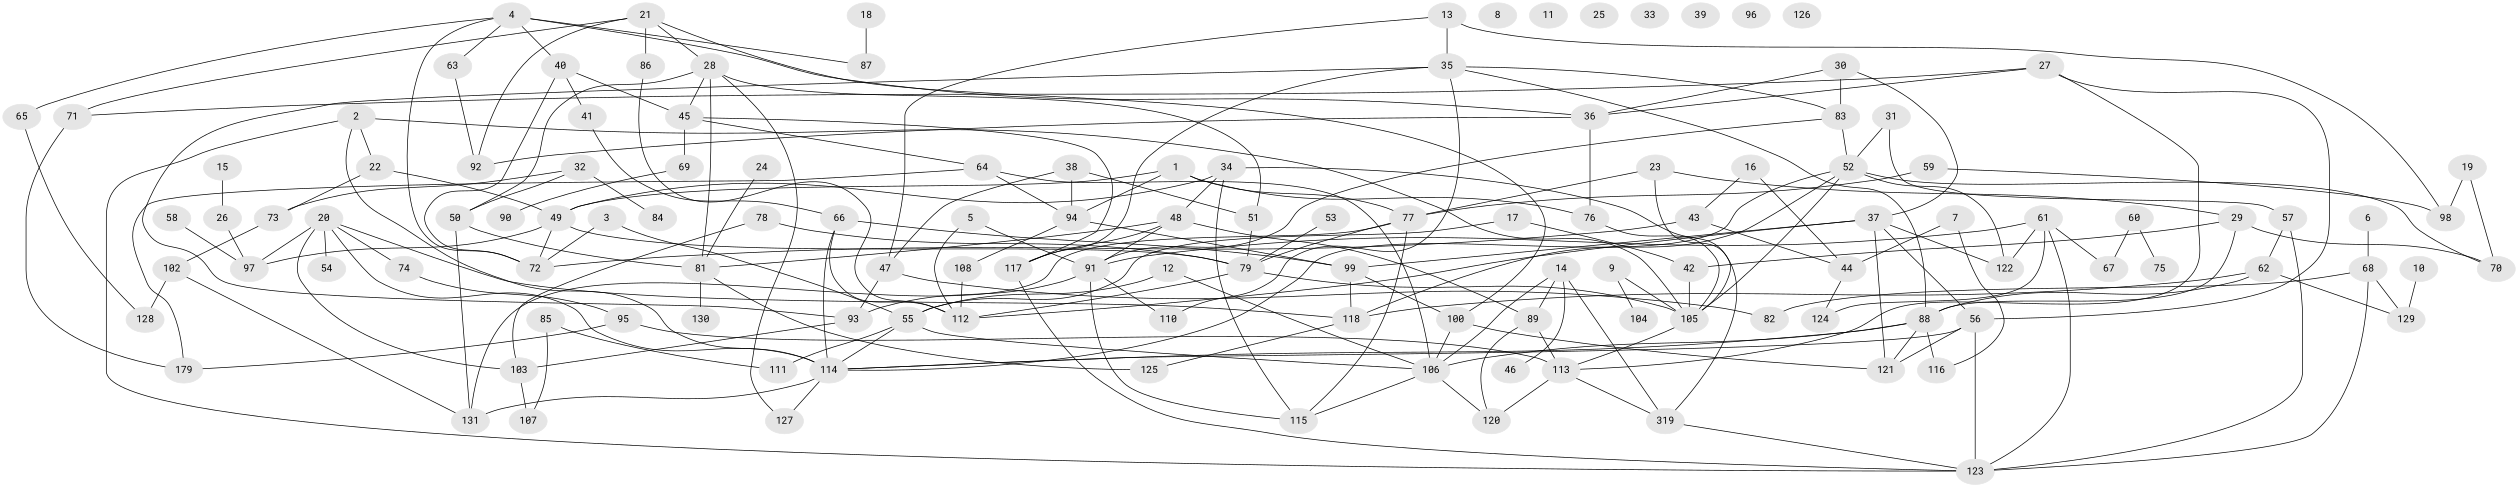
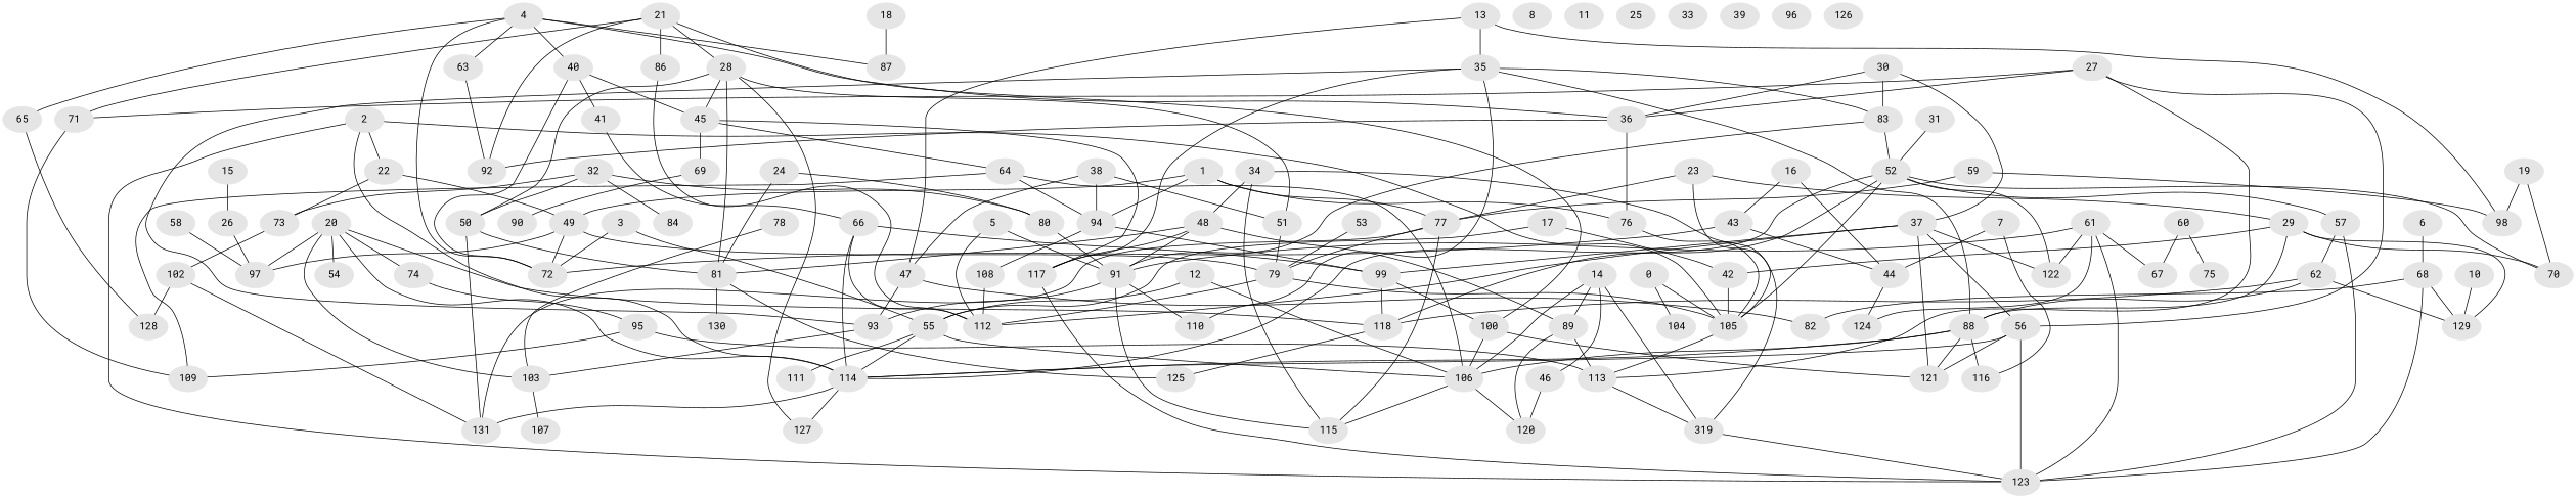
  graph {
    fontname="Roboto Mono"
    node [color=gray90 fontname="Roboto Mono" style=filled]
    edge [fontname="Roboto Mono"]
    1
    49
    76
    77
    94
    72
    97
    79
    105
    115
    131
    99
    108
    2
    22
    114
    123
    73
    113
    127
    3
    55
    106
    111
    4
    36
    40
    63
    65
    87
    92
    45
    41
    128
    5
    91
    112
    93
    110
    6
    68
    129
    82
    7
    44
    116
    124
    8
-   9
+   9 [label=0]
    104
    10
    11
    12
    120
    13
    35
    47
    98
    88
    83
    117
    14
    46
    89
    n65 [label=319]
    15
    26
    16
    43
    17
    42
    18
    19
    70
    20
    54
    74
    103
    118
    95
    107
    125
    21
    28
    71
    86
    100
    81
    50
    51
-   109 [label=179]
+   109
    121
    102
    23
    29
    24
+   80
    130
    25
    27
    56
    64
    69
    30
    37
    122
    52
    31
    57
    32
    84
    33
    34
    48
    38
    39
    66
    90
    62
    53
    58
    59
    60
    67
    75
    61
    78
-   85
    96
    126
    1 -- 49
    1 -- 76
    1 -- 77
    1 -- 94
    49 -- 72
    49 -- 97
    49 -- 79
    76 -- 105
    77 -- 79
    77 -- 115
    77 -- 131
    94 -- 99
    94 -- 108
    79 -- 105
    79 -- 112
    105 -- 113
    99 -- 118
    99 -- 100
    108 -- 112
    2 -- 105
    2 -- 22
    2 -- 114
    2 -- 123
    22 -- 49
    22 -- 73
    114 -- 131
    114 -- 127
    73 -- 102
    113 -- n65
    3 -- 72
    3 -- 55
    55 -- 114
    55 -- 106
    55 -- 111
    106 -- 115
    106 -- 120
    4 -- 72
    4 -- 36
    4 -- 40
    4 -- 63
    4 -- 65
    4 -- 87
    36 -- 76
    36 -- 92
    40 -- 72
    40 -- 45
    40 -- 41
    63 -- 92
    65 -- 128
    45 -- 117
    45 -- 64
    45 -- 69
    41 -- 66
    5 -- 91
    5 -- 112
    91 -- 115
    91 -- 93
    91 -- 110
    93 -- 103
    6 -- 68
    68 -- 123
    68 -- 129
    68 -- 82
    7 -- 44
    7 -- 116
    44 -- 124
    9 -- 105
    9 -- 104
    10 -- 129
    12 -- 55
    12 -- 106
    13 -- 35
    13 -- 47
    13 -- 98
    35 -- 93
    35 -- 110
    35 -- 88
    35 -- 83
    35 -- 117
    47 -- 93
    47 -- 82
    88 -- 114
    88 -- 106
    88 -- 116
    88 -- 121
    83 -- 91
    83 -- 52
    117 -- 123
    14 -- 106
    14 -- 46
    14 -- 89
    14 -- n65
-   113 -- 120
+   46 -- 120
    89 -- 113
    89 -- 120
    n65 -- 123
    15 -- 26
    26 -- 97
    16 -- 44
    16 -- 43
    43 -- 72
    43 -- 44
    17 -- 55
    17 -- 42
    42 -- 105
    18 -- 87
    19 -- 98
    19 -- 70
    20 -- 97
    20 -- 114
    20 -- 54
    20 -- 74
    20 -- 103
    20 -- 118
    74 -- 95
    103 -- 107
    118 -- 125
    95 -- 113
    95 -- 109
    21 -- 92
    21 -- 28
    21 -- 71
    21 -- 86
    21 -- 100
    28 -- 127
    28 -- 45
    28 -- 81
    28 -- 50
    28 -- 51
    71 -- 109
    86 -- 112
    100 -- 106
    100 -- 121
    81 -- 125
    81 -- 130
    50 -- 131
    50 -- 81
    51 -- 79
    102 -- 131
    102 -- 128
    23 -- 77
    23 -- 105
    23 -- 29
+   29 -- 129
    29 -- 88
    29 -- 42
    29 -- 70
    24 -- 81
+   24 -- 80
+   80 -- 91
    27 -- 113
    27 -- 36
    27 -- 71
    27 -- 56
    56 -- 114
    56 -- 123
    56 -- 121
    64 -- 94
    64 -- 106
    64 -- 109
    69 -- 90
    30 -- 36
    30 -- 83
    30 -- 37
    37 -- 99
    37 -- 112
    37 -- 121
    37 -- 56
    37 -- 122
    52 -- 105
    52 -- 114
    52 -- 70
    52 -- 118
    52 -- 122
-   31 -- 57
+   52 -- 57
    31 -- 52
    57 -- 123
    57 -- 62
    32 -- 73
    32 -- 50
+   32 -- 80
    32 -- 84
-   34 -- 49
    34 -- 115
    34 -- n65
    34 -- 48
    48 -- 91
    48 -- 117
    48 -- 89
    48 -- 81
    38 -- 94
    38 -- 47
    38 -- 51
    66 -- 99
    66 -- 114
    66 -- 112
    62 -- 129
    62 -- 88
    62 -- 118
    53 -- 79
    58 -- 97
    59 -- 77
    59 -- 98
    60 -- 67
    60 -- 75
    61 -- 123
    61 -- 91
    61 -- 124
    61 -- 122
    61 -- 67
-   78 -- 79
    78 -- 103
-   85 -- 111
-   85 -- 107
  }
